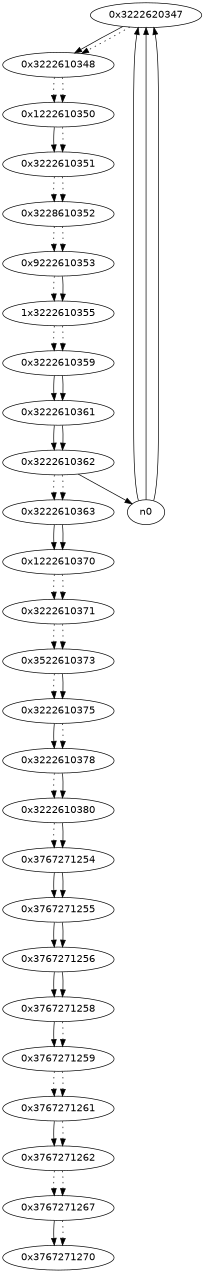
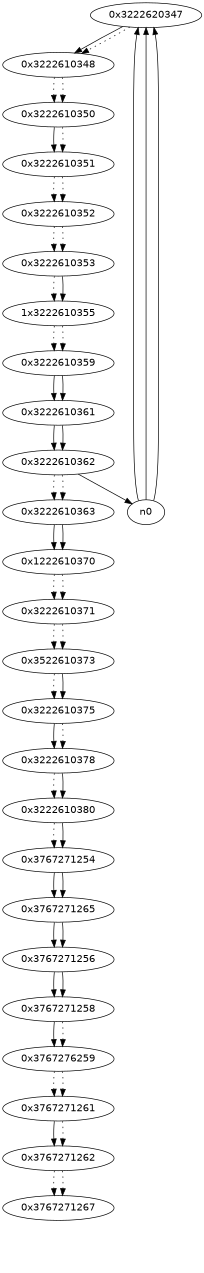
  digraph {
    fontname="DejaVu Sans"
    node [fontname="DejaVu Sans"]
    edge [fontname="DejaVu Sans" style=dotted]
    n1 [label="0x3222620347"]
    n2 [label="0x3222610348"]
-   n3 [label="0x1222610350"]
+   n3 [label="0x3222610350"]
    n4 [label="0x3222610351"]
-   n5 [label="0x3228610352"]
-   n6 [label="0x9222610353"]
+   n5 [label="0x3222610352"]
+   n6 [label="0x3222610353"]
    n7 [label="1x3222610355"]
    n8 [label="0x3222610359"]
    n9 [label="0x3222610361"]
    n10 [label="0x3222610362"]
    n11 [label="0x3222610363"]
    n0
    n12 [label="0x1222610370"]
    n13 [label="0x3222610371"]
    n14 [label="0x3522610373"]
    n15 [label="0x3222610375"]
    n16 [label="0x3222610378"]
    n17 [label="0x3222610380"]
    n18 [label="0x3767271254"]
-   n19 [label="0x3767271255"]
+   n19 [label="0x3767271265"]
    n20 [label="0x3767271256"]
    n21 [label="0x3767271258"]
-   n22 [label="0x3767271259"]
+   n22 [label="0x3767276259"]
    n23 [label="0x3767271261"]
    n24 [label="0x3767271262"]
    n25 [label="0x3767271267"]
-   n26 [label="0x3767271270"]
    n1 -> n2 [style=solid]
    n1 -> n2
    n2 -> n3
    n2 -> n3
    n3 -> n4 [style=solid]
    n3 -> n4
    n4 -> n5
    n4 -> n5
    n5 -> n6
    n5 -> n6
    n6 -> n7
    n6 -> n7 [style=solid]
    n7 -> n8
    n7 -> n8
    n8 -> n9 [style=solid]
    n8 -> n9 [style=solid]
    n9 -> n10 [style=solid]
    n9 -> n10 [style=solid]
    n10 -> n11
    n10 -> n11
    n10 -> n0 [style=solid]
    n11 -> n12 [style=solid]
    n11 -> n12 [style=solid]
    n0 -> n1 [style=solid]
    n0 -> n1 [style=solid]
    n0 -> n1 [style=solid]
    n12 -> n13
    n12 -> n13
    n13 -> n14
    n13 -> n14
    n14 -> n15
    n14 -> n15 [style=solid]
    n15 -> n16 [style=solid]
    n15 -> n16
    n16 -> n17
    n16 -> n17 [style=solid]
    n17 -> n18
    n17 -> n18 [style=solid]
    n18 -> n19 [style=solid]
    n18 -> n19 [style=solid]
    n19 -> n20 [style=solid]
    n19 -> n20 [style=solid]
    n20 -> n21 [style=solid]
    n20 -> n21 [style=solid]
    n21 -> n22 [style=solid]
    n21 -> n22
    n22 -> n23
    n22 -> n23
    n23 -> n24 [style=solid]
    n23 -> n24
    n24 -> n25
    n24 -> n25
-   n25 -> n26 [style=solid]
-   n25 -> n26
  }
